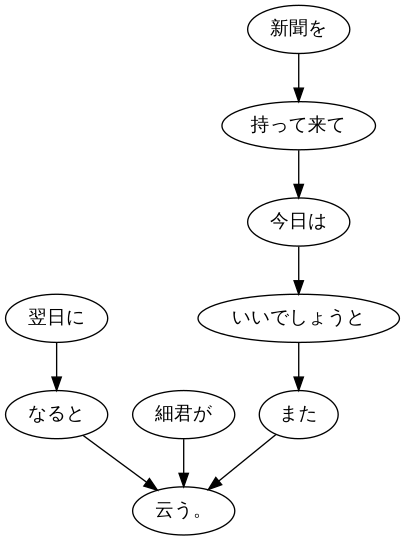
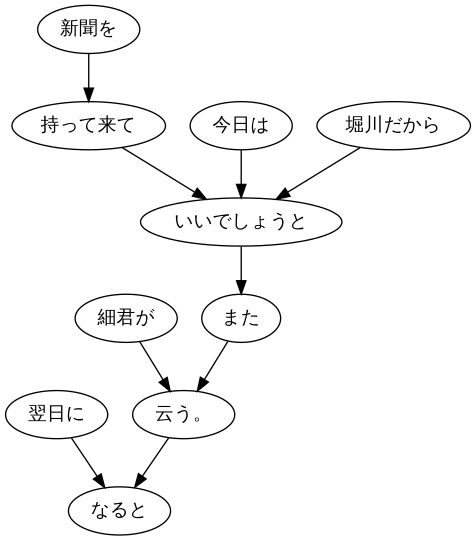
  digraph {
    n1 [label="翌日に"]
    n2 [label="なると"]
    n3 [label="云う。"]
    n4 [label="細君が"]
    n5 [label="また"]
    n6 [label="新聞を"]
    n7 [label="持って来て"]
    n8 [label="いいでしょうと"]
    n9 [label="今日は"]
+   n10 [label="堀川だから"]
    n1 -> n2
-   n2 -> n3
+   n3 -> n2
    n4 -> n3
    n5 -> n3
    n6 -> n7
-   n7 -> n9
+   n7 -> n8
    n8 -> n5
    n9 -> n8
+   n10 -> n8
  }
